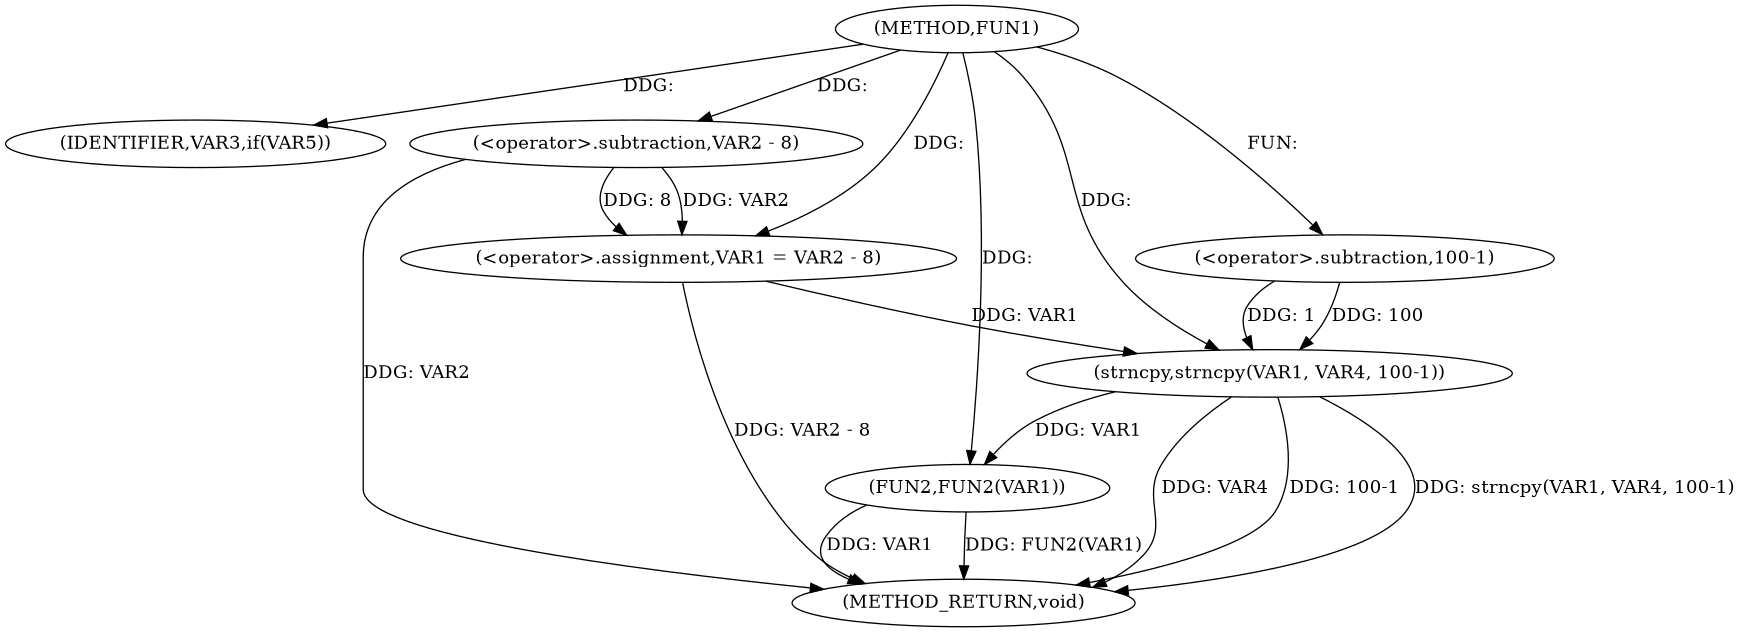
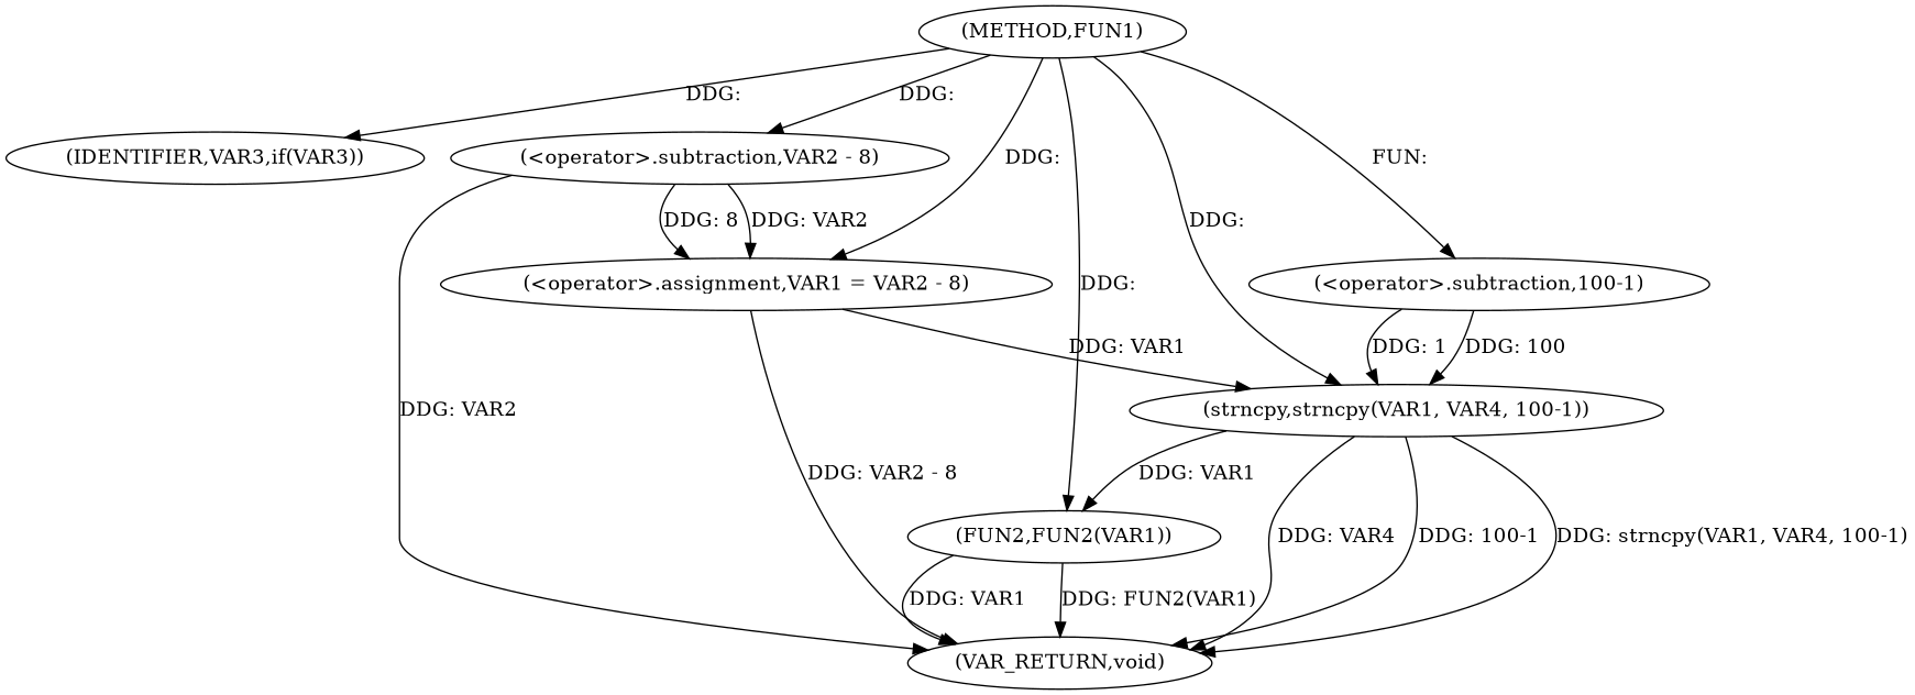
  digraph {
    n1 [label="(METHOD,FUN1)"]
-   n2 [label="(IDENTIFIER,VAR3,if(VAR5))"]
+   n2 [label="(IDENTIFIER,VAR3,if(VAR3))"]
    n3 [label="(<operator>.assignment,VAR1 = VAR2 - 8)"]
    n4 [label="(<operator>.subtraction,VAR2 - 8)"]
    n5 [label="(strncpy,strncpy(VAR1, VAR4, 100-1))"]
    n6 [label="(<operator>.subtraction,100-1)"]
    n7 [label="(FUN2,FUN2(VAR1))"]
-   n8 [label="(METHOD_RETURN,void)"]
+   n8 [label="(VAR_RETURN,void)"]
    n1 -> n2 [label="DDG: "]
    n1 -> n3 [label="DDG: "]
    n1 -> n4 [label="DDG: "]
    n1 -> n5 [label="DDG: "]
    n1 -> n6 [label="FUN: "]
    n1 -> n7 [label="DDG: "]
    n3 -> n5 [label="DDG: VAR1"]
    n3 -> n8 [label="DDG: VAR2 - 8"]
    n4 -> n3 [label="DDG: VAR2"]
    n4 -> n3 [label="DDG: 8"]
    n4 -> n8 [label="DDG: VAR2"]
    n5 -> n7 [label="DDG: VAR1"]
    n5 -> n8 [label="DDG: 100-1"]
    n5 -> n8 [label="DDG: strncpy(VAR1, VAR4, 100-1)"]
    n5 -> n8 [label="DDG: VAR4"]
    n6 -> n5 [label="DDG: 100"]
    n6 -> n5 [label="DDG: 1"]
    n7 -> n8 [label="DDG: VAR1"]
    n7 -> n8 [label="DDG: FUN2(VAR1)"]
  }
